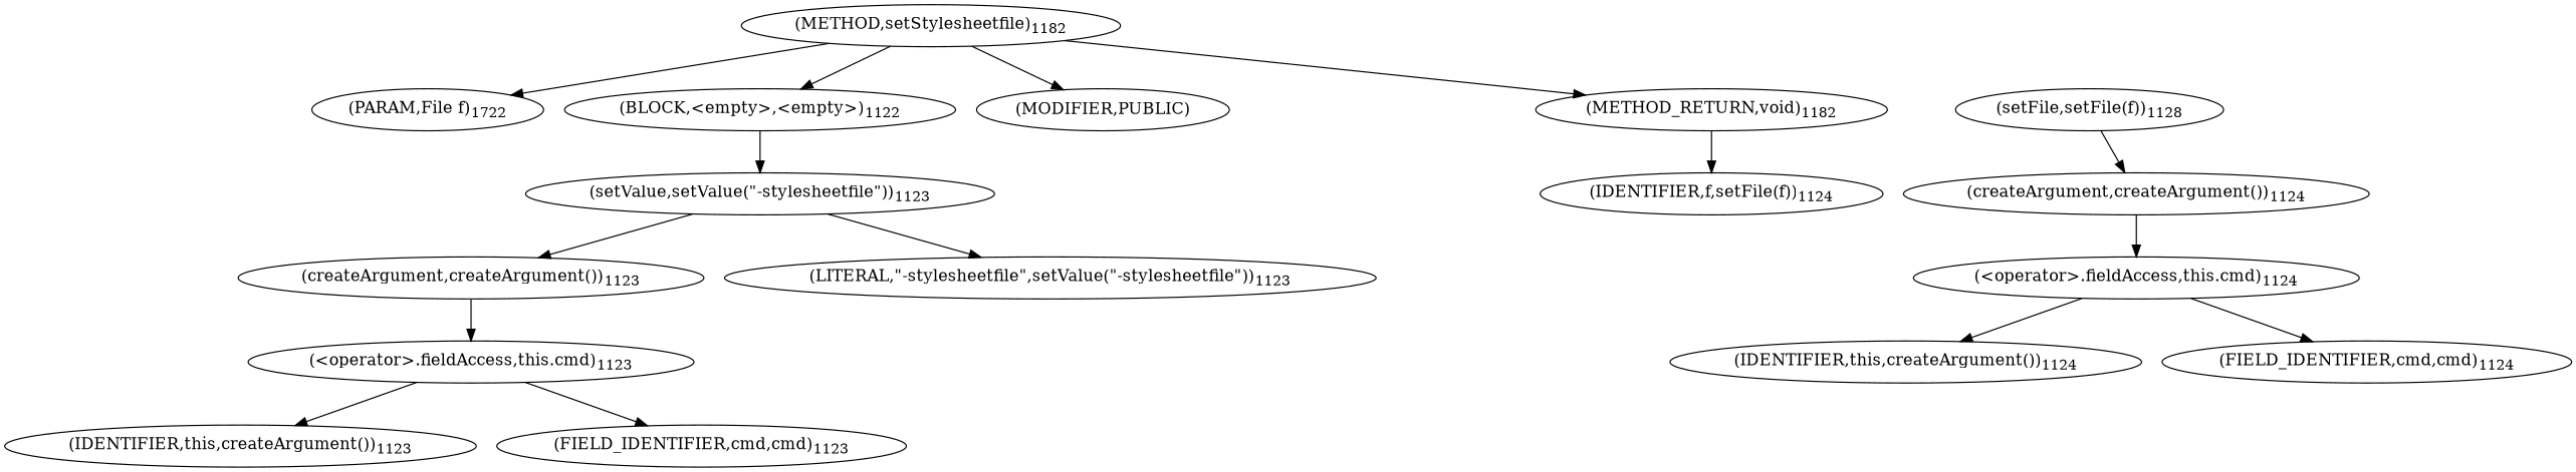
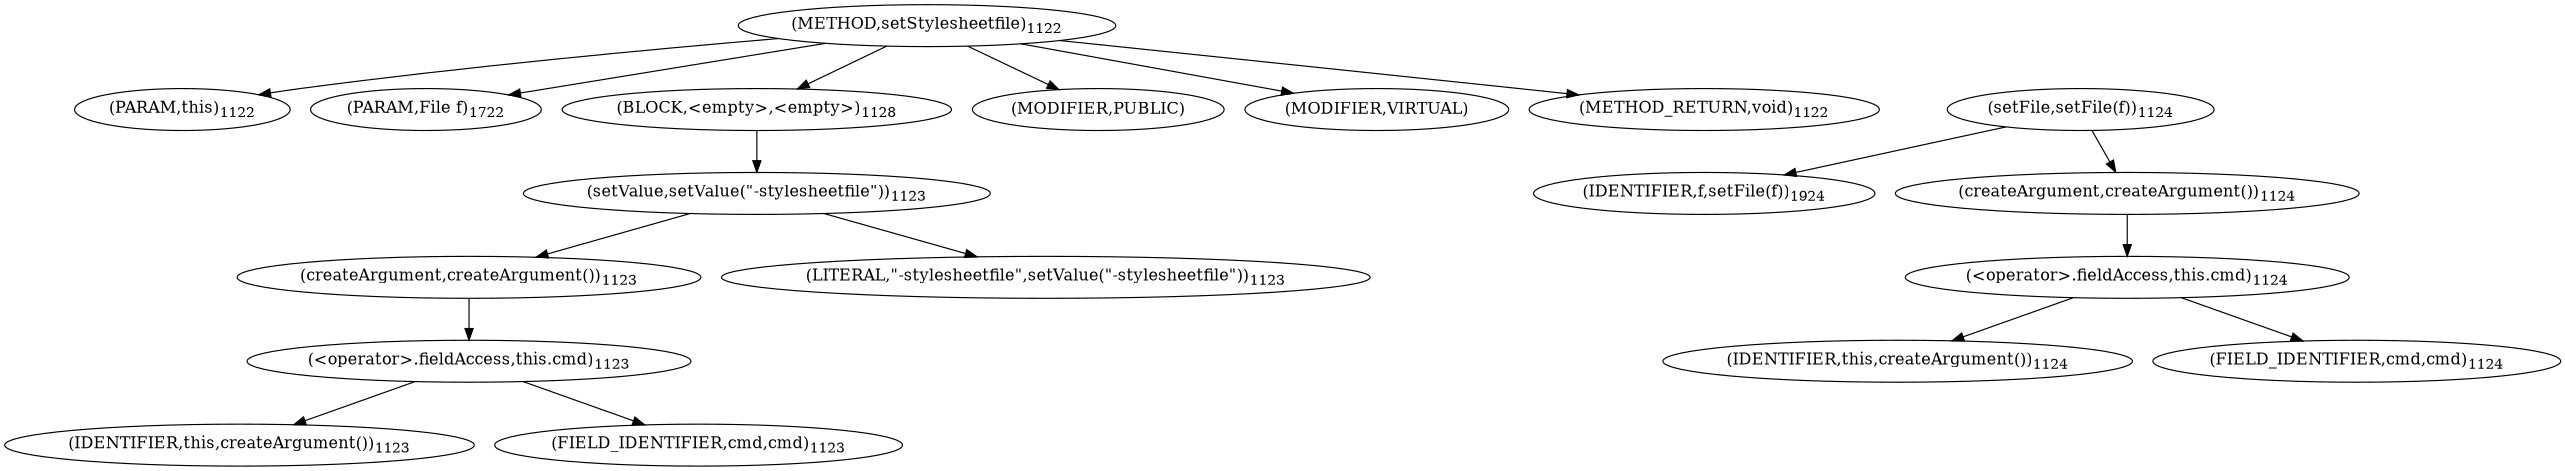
  digraph {
-   n1 [label=<(METHOD,setStylesheetfile)<SUB>1182</SUB>>]
+   n1 [label=<(METHOD,setStylesheetfile)<SUB>1122</SUB>>]
+   n2 [label=<(PARAM,this)<SUB>1122</SUB>>]
    n3 [label=<(PARAM,File f)<SUB>1722</SUB>>]
-   n4 [label=<(BLOCK,&lt;empty&gt;,&lt;empty&gt;)<SUB>1122</SUB>>]
+   n4 [label=<(BLOCK,&lt;empty&gt;,&lt;empty&gt;)<SUB>1128</SUB>>]
    n5 [label=<(MODIFIER,PUBLIC)>]
-   n7 [label=<(METHOD_RETURN,void)<SUB>1182</SUB>>]
+   n6 [label=<(MODIFIER,VIRTUAL)>]
+   n7 [label=<(METHOD_RETURN,void)<SUB>1122</SUB>>]
    n8 [label=<(setValue,setValue(&quot;-stylesheetfile&quot;))<SUB>1123</SUB>>]
    n9 [label=<(createArgument,createArgument())<SUB>1123</SUB>>]
    n10 [label=<(LITERAL,&quot;-stylesheetfile&quot;,setValue(&quot;-stylesheetfile&quot;))<SUB>1123</SUB>>]
-   n11 [label=<(setFile,setFile(f))<SUB>1128</SUB>>]
+   n11 [label=<(setFile,setFile(f))<SUB>1124</SUB>>]
    n12 [label=<(createArgument,createArgument())<SUB>1124</SUB>>]
-   n13 [label=<(IDENTIFIER,f,setFile(f))<SUB>1124</SUB>>]
+   n13 [label=<(IDENTIFIER,f,setFile(f))<SUB>1924</SUB>>]
    n14 [label=<(&lt;operator&gt;.fieldAccess,this.cmd)<SUB>1123</SUB>>]
    n15 [label=<(IDENTIFIER,this,createArgument())<SUB>1123</SUB>>]
    n16 [label=<(FIELD_IDENTIFIER,cmd,cmd)<SUB>1123</SUB>>]
    n17 [label=<(&lt;operator&gt;.fieldAccess,this.cmd)<SUB>1124</SUB>>]
    n18 [label=<(IDENTIFIER,this,createArgument())<SUB>1124</SUB>>]
    n19 [label=<(FIELD_IDENTIFIER,cmd,cmd)<SUB>1124</SUB>>]
+   n1 -> n2
    n1 -> n3
    n1 -> n4
    n1 -> n5
+   n1 -> n6
    n1 -> n7
    n4 -> n8
    n8 -> n9
    n8 -> n10
    n9 -> n14
    n11 -> n12
-   n7 -> n13
+   n11 -> n13
    n12 -> n17
    n14 -> n15
    n14 -> n16
    n17 -> n18
    n17 -> n19
  }
